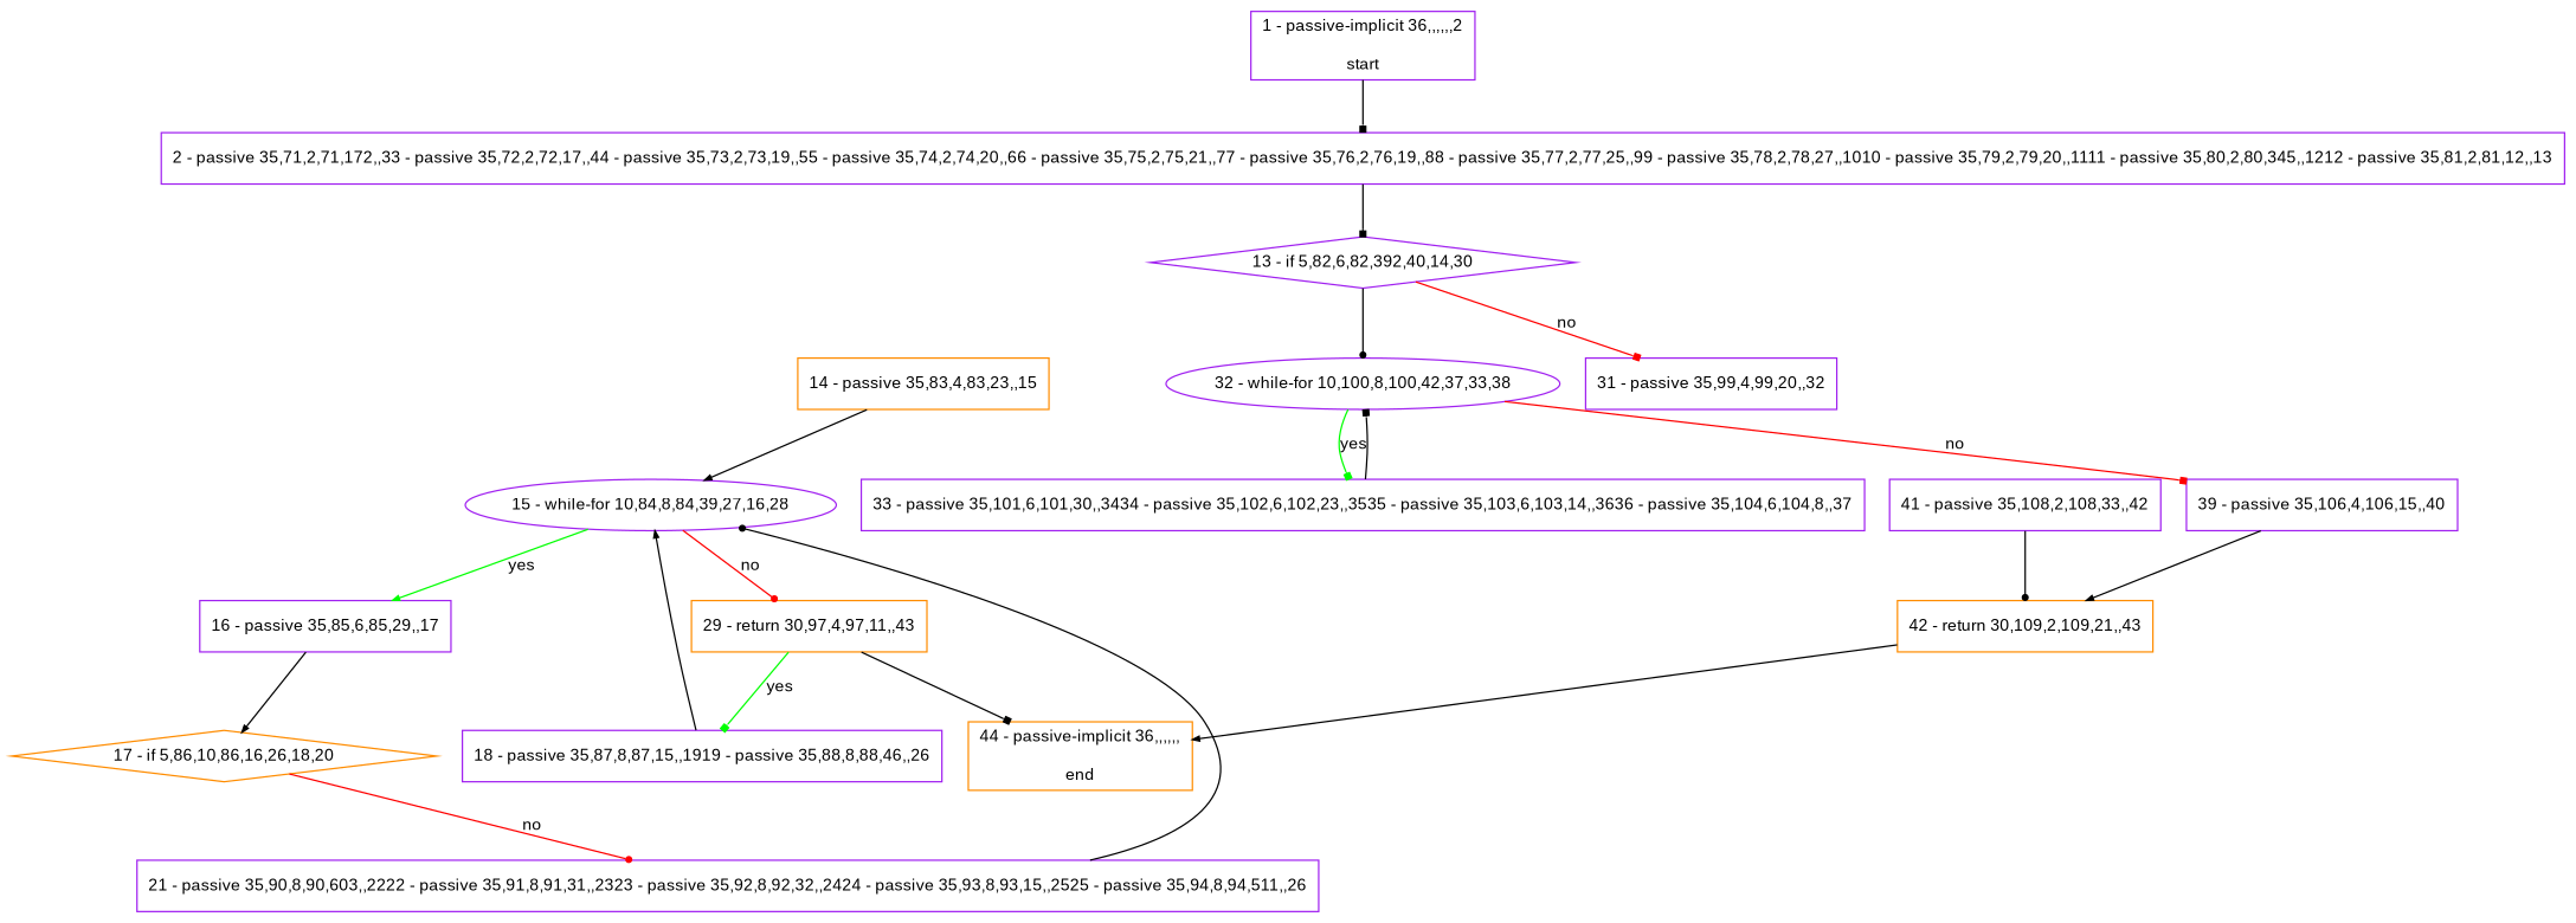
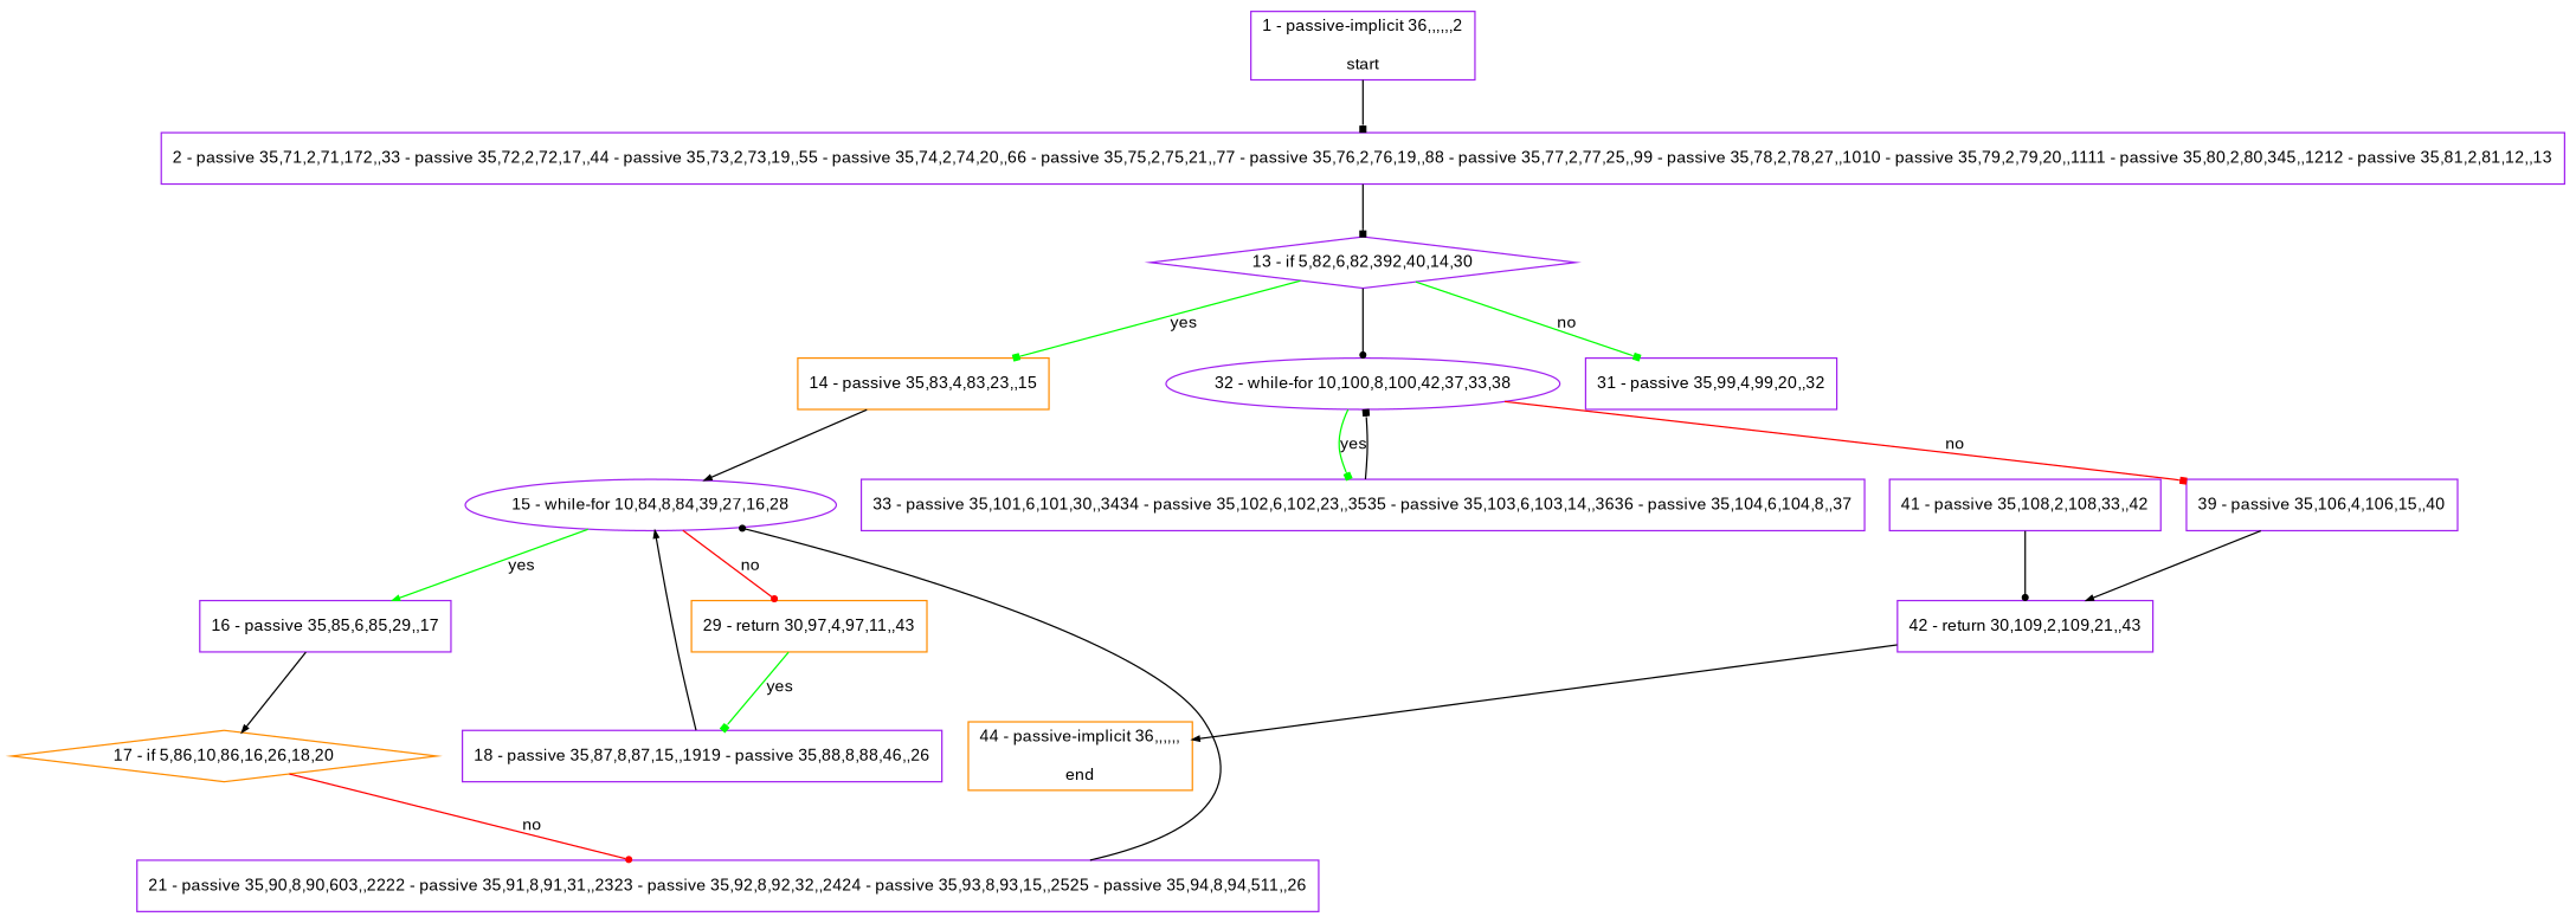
  digraph {
    bgcolor=white
    compound=true
    fillcolor="#FFFFCC"
    fontname=Arial
    fontsize=12
    pack=true
    packmode=clust
    style="rounded,filled"
    node [color=purple compound=true fillcolor="#ffffff" fixedsize=false fontname=Arial fontsize=12 node_initialized=no shape=box style=filled]
    edge [arrowhead=box arrowsize=0.5 arrowtail=none color="#000000" compound=true dir=forward fontcolor=black fontname=Arial fontsize=12]
    n1 [label="2 - passive 35,71,2,71,172,,33 - passive 35,72,2,72,17,,44 - passive 35,73,2,73,19,,55 - passive 35,74,2,74,20,,66 - passive 35,75,2,75,21,,77 - passive 35,76,2,76,19,,88 - passive 35,77,2,77,25,,99 - passive 35,78,2,78,27,,1010 - passive 35,79,2,79,20,,1111 - passive 35,80,2,80,345,,1212 - passive 35,81,2,81,12,,13"]
    n2 [label="13 - if 5,82,6,82,392,40,14,30" shape=diamond]
    n3 [color=darkorange label="14 - passive 35,83,4,83,23,,15"]
    n4 [label="31 - passive 35,99,4,99,20,,32"]
    n5 [label="32 - while-for 10,100,8,100,42,37,33,38" shape=oval]
    n6 [label="1 - passive-implicit 36,,,,,,2\n\nstart"]
    n7 [label="15 - while-for 10,84,8,84,39,27,16,28" shape=oval]
    n8 [label="16 - passive 35,85,6,85,29,,17"]
    n9 [color=darkorange label="29 - return 30,97,4,97,11,,43"]
    n10 [label="33 - passive 35,101,6,101,30,,3434 - passive 35,102,6,102,23,,3535 - passive 35,103,6,103,14,,3636 - passive 35,104,6,104,8,,37"]
    n11 [label="39 - passive 35,106,4,106,15,,40"]
    n12 [color=darkorange label="17 - if 5,86,10,86,16,26,18,20" shape=diamond]
    n13 [color=darkorange label="44 - passive-implicit 36,,,,,,\n\nend"]
    n14 [label="18 - passive 35,87,8,87,15,,1919 - passive 35,88,8,88,46,,26"]
    n15 [label="21 - passive 35,90,8,90,603,,2222 - passive 35,91,8,91,31,,2323 - passive 35,92,8,92,32,,2424 - passive 35,93,8,93,15,,2525 - passive 35,94,8,94,511,,26"]
-   n16 [color=darkorange label="42 - return 30,109,2,109,21,,43"]
+   n16 [label="42 - return 30,109,2,109,21,,43"]
    n17 [label="41 - passive 35,108,2,108,33,,42"]
    n1 -> n2
-   n2 -> n4 [color="#ff0000" label=no]
+   n2 -> n3 [color="#00ff00" label=yes]
+   n2 -> n4 [color="#00ff00" label=no]
    n2 -> n5 [arrowhead=dot]
    n3 -> n7 [arrowhead=normal]
    n5 -> n10 [color="#00ff00" label=yes]
    n5 -> n11 [color="#ff0000" label=no]
    n6 -> n1
    n7 -> n8 [arrowhead=normal color="#00ff00" label=yes]
    n7 -> n9 [arrowhead=dot color="#ff0000" label=no]
    n8 -> n12 [arrowhead=normal]
-   n9 -> n13
    n9 -> n14 [color="#00ff00" label=yes]
    n10 -> n5
    n11 -> n16 [arrowhead=normal]
    n12 -> n15 [arrowhead=dot color="#ff0000" label=no]
    n14 -> n7 [arrowhead=normal]
    n15 -> n7 [arrowhead=dot]
    n16 -> n13 [arrowhead=normal]
    n17 -> n16 [arrowhead=dot]
  }
